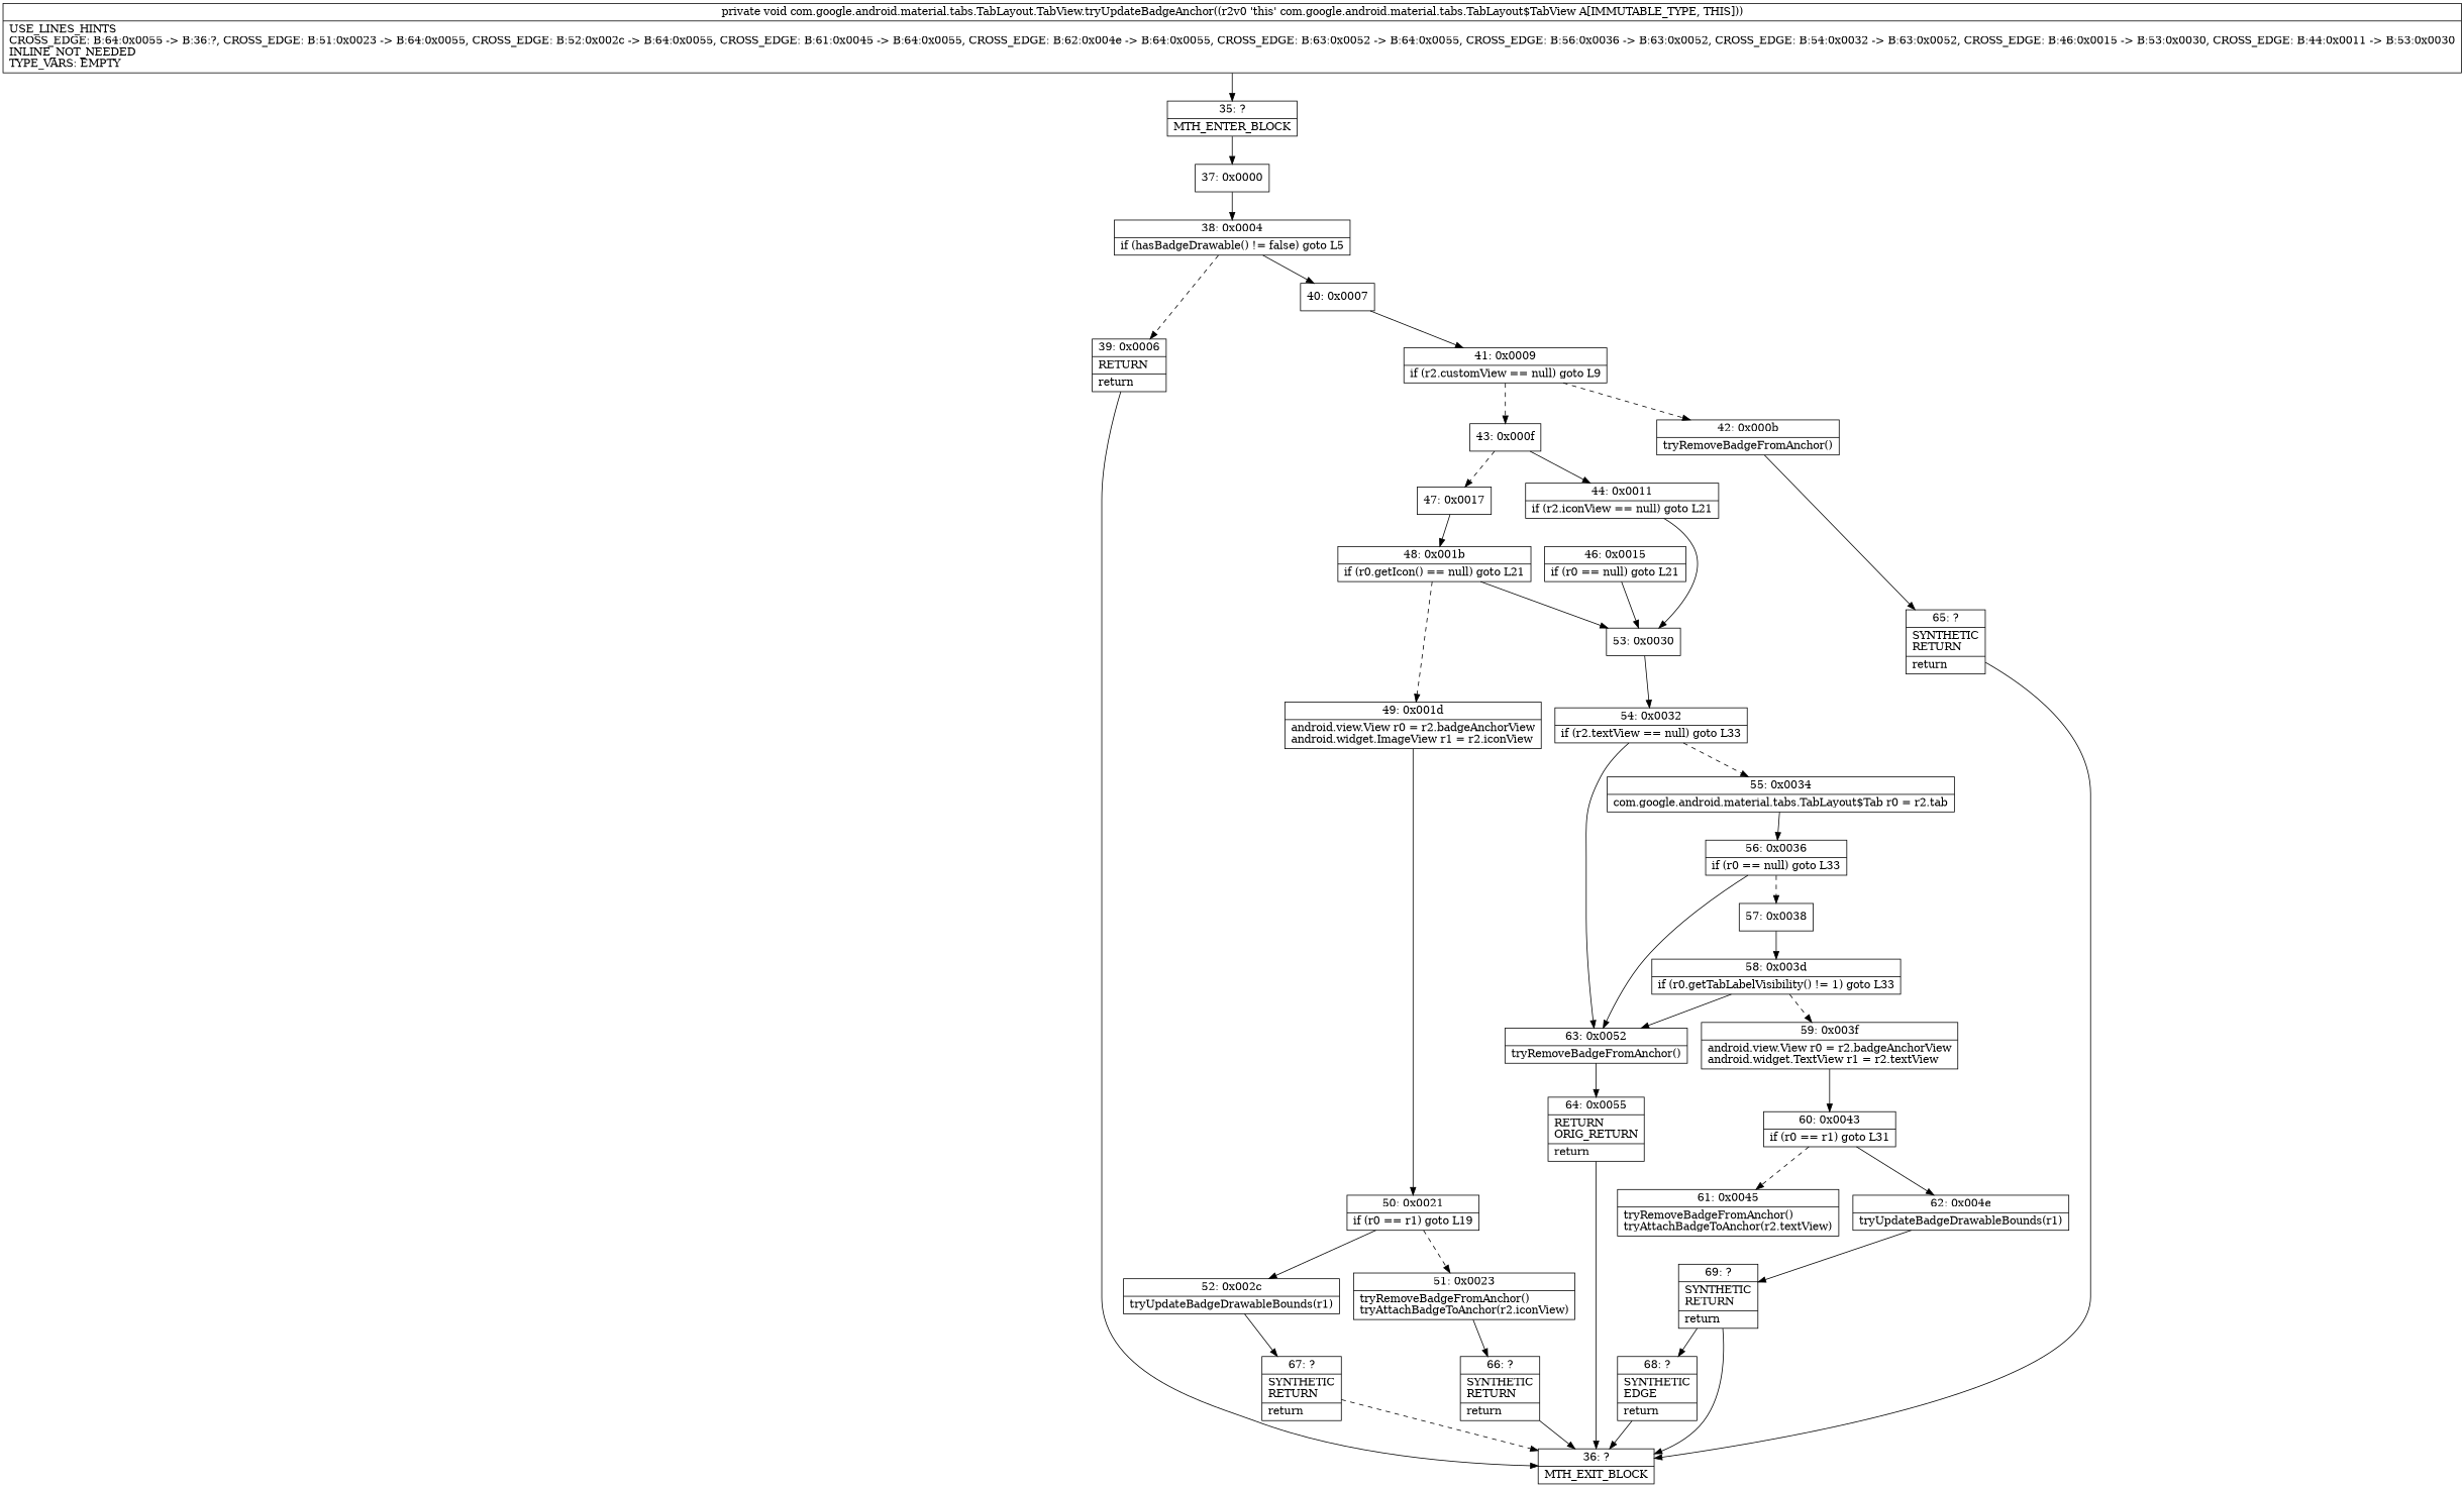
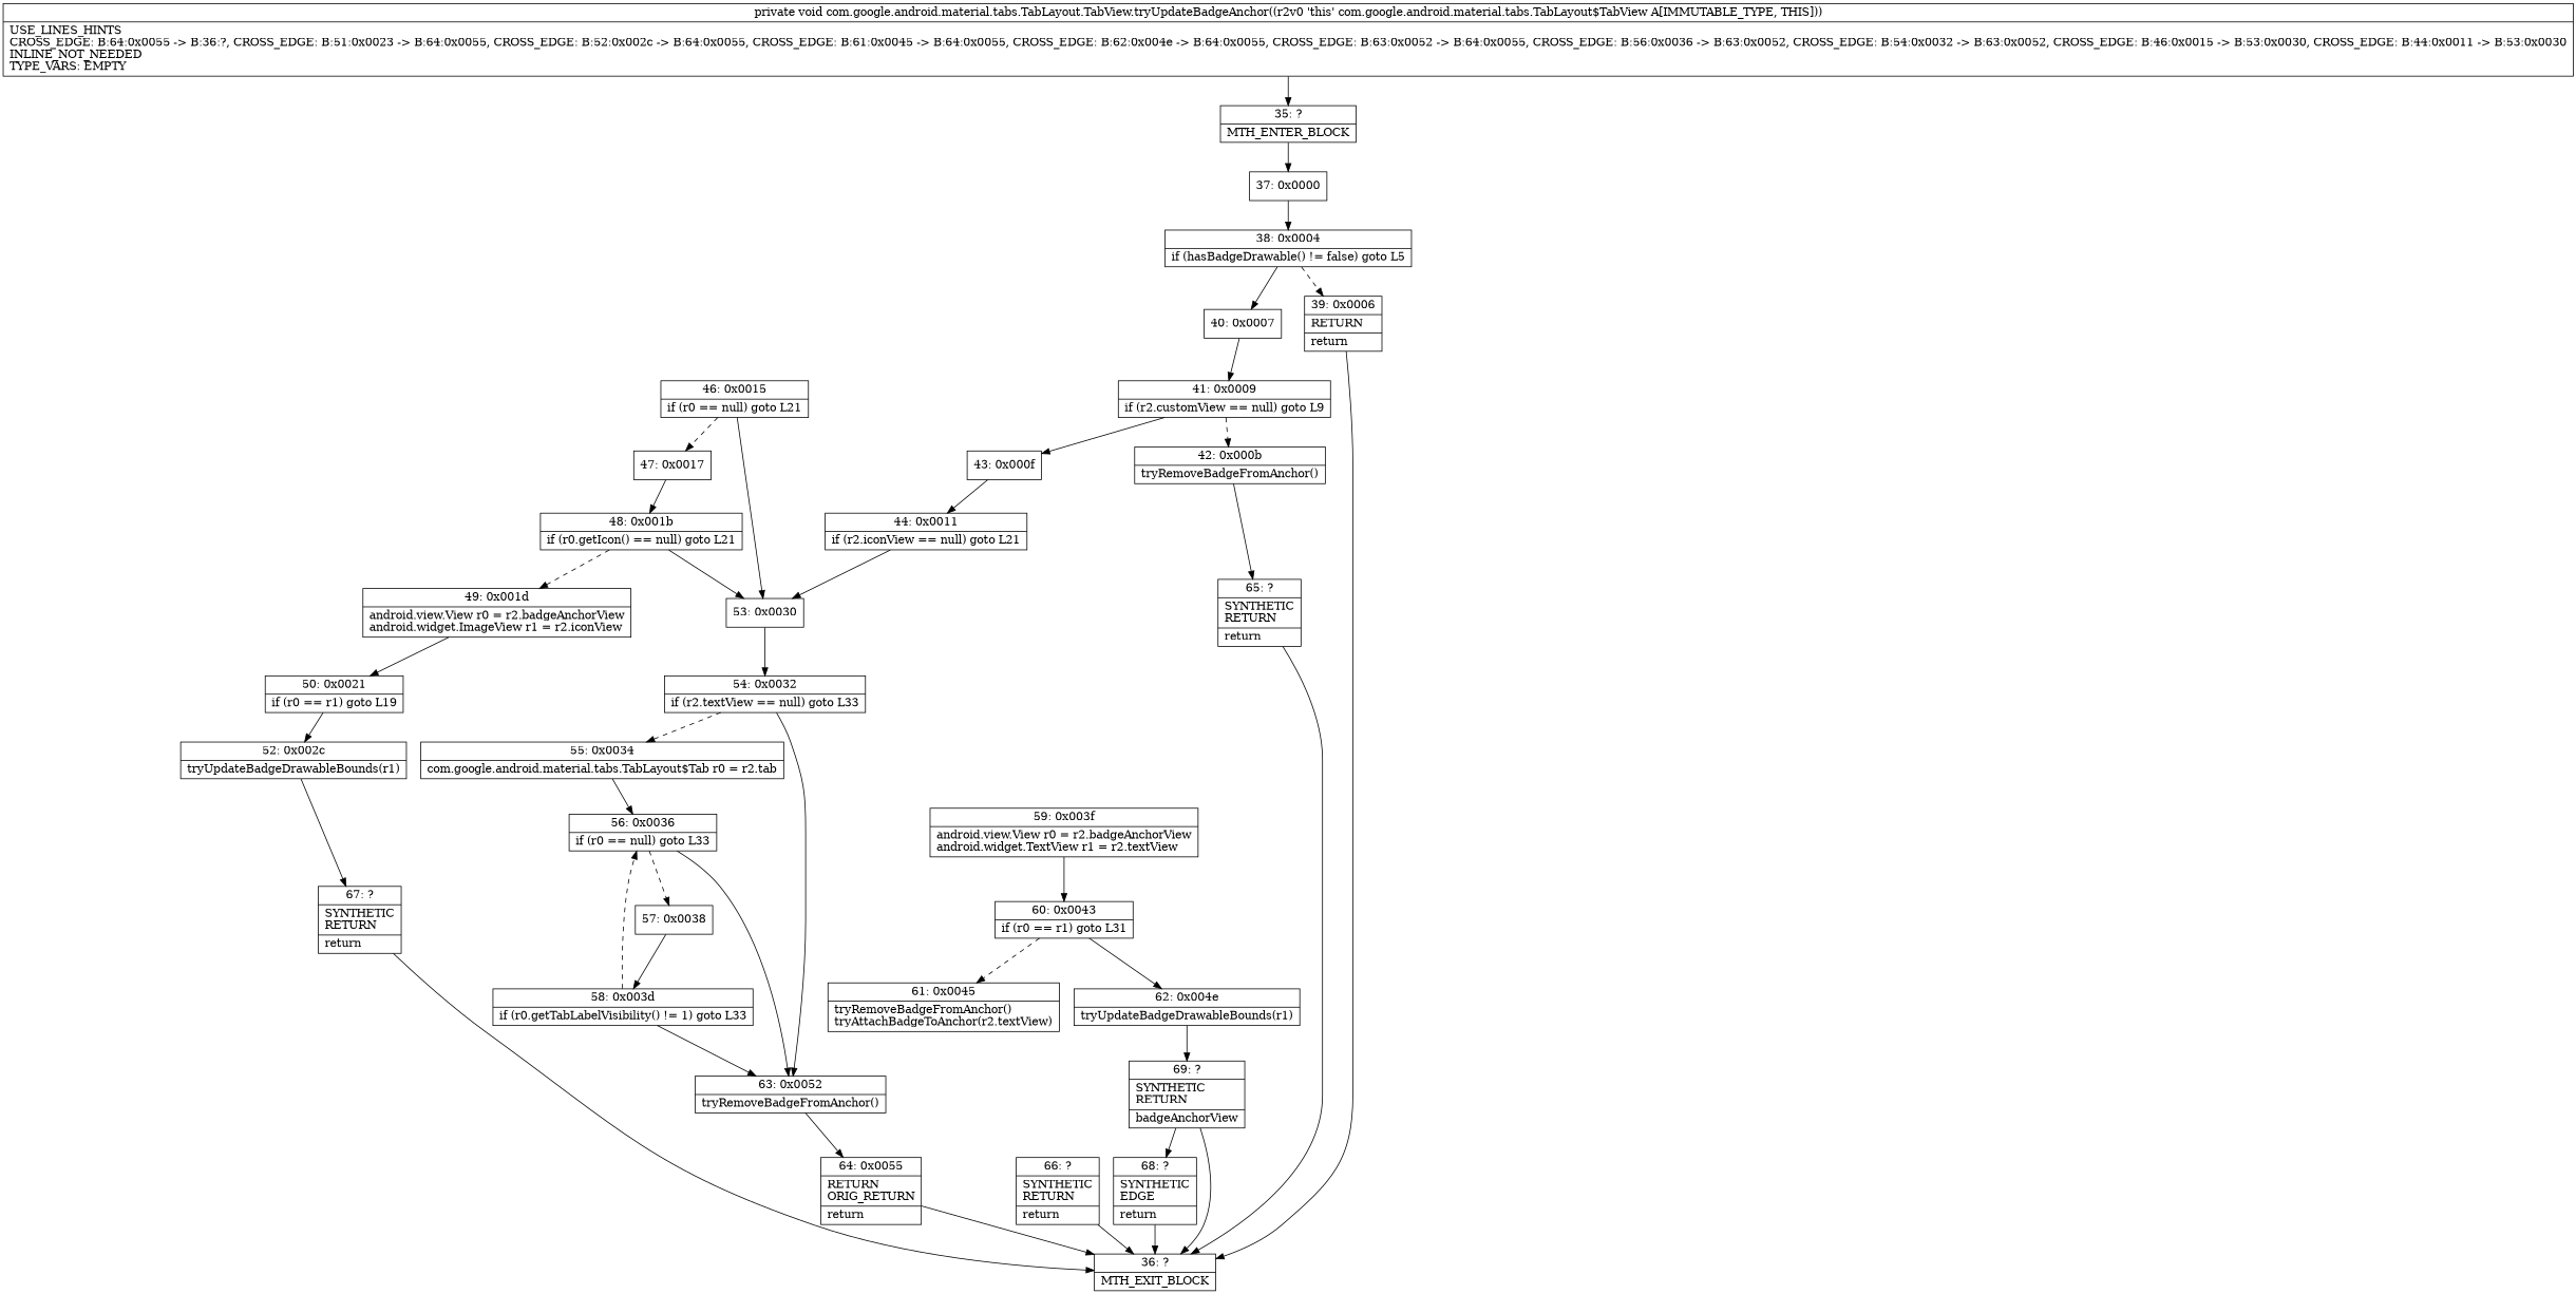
  digraph {
    node [shape=record]
    n1 [label="{35\:\ ?|MTH_ENTER_BLOCK\l}"]
    n2 [label="{37\:\ 0x0000}"]
    n3 [label="{38\:\ 0x0004|if (hasBadgeDrawable() != false) goto L5\l}"]
    n4 [label="{39\:\ 0x0006|RETURN\l|return\l}"]
    n5 [label="{40\:\ 0x0007}"]
    n6 [label="{36\:\ ?|MTH_EXIT_BLOCK\l}"]
    n7 [label="{41\:\ 0x0009|if (r2.customView == null) goto L9\l}"]
    n8 [label="{42\:\ 0x000b|tryRemoveBadgeFromAnchor()\l}"]
    n9 [label="{43\:\ 0x000f}"]
    n10 [label="{65\:\ ?|SYNTHETIC\lRETURN\l|return\l}"]
    n11 [label="{44\:\ 0x0011|if (r2.iconView == null) goto L21\l}"]
    n12 [label="{53\:\ 0x0030}"]
    n13 [label="{54\:\ 0x0032|if (r2.textView == null) goto L33\l}"]
    n14 [label="{46\:\ 0x0015|if (r0 == null) goto L21\l}"]
    n15 [label="{47\:\ 0x0017}"]
    n16 [label="{48\:\ 0x001b|if (r0.getIcon() == null) goto L21\l}"]
    n17 [label="{49\:\ 0x001d|android.view.View r0 = r2.badgeAnchorView\landroid.widget.ImageView r1 = r2.iconView\l}"]
    n18 [label="{50\:\ 0x0021|if (r0 == r1) goto L19\l}"]
-   n19 [label="{51\:\ 0x0023|tryRemoveBadgeFromAnchor()\ltryAttachBadgeToAnchor(r2.iconView)\l}"]
    n20 [label="{52\:\ 0x002c|tryUpdateBadgeDrawableBounds(r1)\l}"]
    n21 [label="{66\:\ ?|SYNTHETIC\lRETURN\l|return\l}"]
    n22 [label="{67\:\ ?|SYNTHETIC\lRETURN\l|return\l}"]
    n23 [label="{55\:\ 0x0034|com.google.android.material.tabs.TabLayout$Tab r0 = r2.tab\l}"]
    n24 [label="{63\:\ 0x0052|tryRemoveBadgeFromAnchor()\l}"]
    n25 [label="{56\:\ 0x0036|if (r0 == null) goto L33\l}"]
    n26 [label="{64\:\ 0x0055|RETURN\lORIG_RETURN\l|return\l}"]
    n27 [label="{57\:\ 0x0038}"]
    n28 [label="{58\:\ 0x003d|if (r0.getTabLabelVisibility() != 1) goto L33\l}"]
    n29 [label="{59\:\ 0x003f|android.view.View r0 = r2.badgeAnchorView\landroid.widget.TextView r1 = r2.textView\l}"]
    n30 [label="{60\:\ 0x0043|if (r0 == r1) goto L31\l}"]
    n31 [label="{61\:\ 0x0045|tryRemoveBadgeFromAnchor()\ltryAttachBadgeToAnchor(r2.textView)\l}"]
    n32 [label="{62\:\ 0x004e|tryUpdateBadgeDrawableBounds(r1)\l}"]
-   n33 [label="{69\:\ ?|SYNTHETIC\lRETURN\l|return\l}"]
+   n33 [label="{69\:\ ?|SYNTHETIC\lRETURN\l|badgeAnchorView\l}"]
    n34 [label="{68\:\ ?|SYNTHETIC\lEDGE\l|return\l}"]
    n35 [label="{private void com.google.android.material.tabs.TabLayout.TabView.tryUpdateBadgeAnchor((r2v0 'this' com.google.android.material.tabs.TabLayout$TabView A[IMMUTABLE_TYPE, THIS]))  | USE_LINES_HINTS\lCROSS_EDGE: B:64:0x0055 \-\> B:36:?, CROSS_EDGE: B:51:0x0023 \-\> B:64:0x0055, CROSS_EDGE: B:52:0x002c \-\> B:64:0x0055, CROSS_EDGE: B:61:0x0045 \-\> B:64:0x0055, CROSS_EDGE: B:62:0x004e \-\> B:64:0x0055, CROSS_EDGE: B:63:0x0052 \-\> B:64:0x0055, CROSS_EDGE: B:56:0x0036 \-\> B:63:0x0052, CROSS_EDGE: B:54:0x0032 \-\> B:63:0x0052, CROSS_EDGE: B:46:0x0015 \-\> B:53:0x0030, CROSS_EDGE: B:44:0x0011 \-\> B:53:0x0030\lINLINE_NOT_NEEDED\lTYPE_VARS: EMPTY\l}"]
    n1 -> n2
    n2 -> n3
    n3 -> n4 [style=dashed]
    n3 -> n5
    n4 -> n6
    n5 -> n7
    n7 -> n8 [style=dashed]
-   n7 -> n9 [style=dashed]
+   n7 -> n9
    n8 -> n10
    n9 -> n11
    n10 -> n6
    n11 -> n12
    n12 -> n13
    n13 -> n23 [style=dashed]
    n13 -> n24
    n14 -> n12
-   n9 -> n15 [style=dashed]
+   n14 -> n15 [style=dashed]
    n15 -> n16
    n16 -> n12
    n16 -> n17 [style=dashed]
    n17 -> n18
-   n18 -> n19 [style=dashed]
    n18 -> n20
-   n19 -> n21
    n20 -> n22
    n21 -> n6
-   n22 -> n6 [style=dashed]
+   n22 -> n6
    n23 -> n25
    n24 -> n26
    n25 -> n24
    n25 -> n27 [style=dashed]
    n26 -> n6
    n27 -> n28
    n28 -> n24
-   n28 -> n29 [style=dashed]
+   n28 -> n25 [style=dashed]
    n29 -> n30
    n30 -> n31 [style=dashed]
    n30 -> n32
    n32 -> n33
    n33 -> n6
    n33 -> n34
    n34 -> n6
    n35 -> n1
  }
